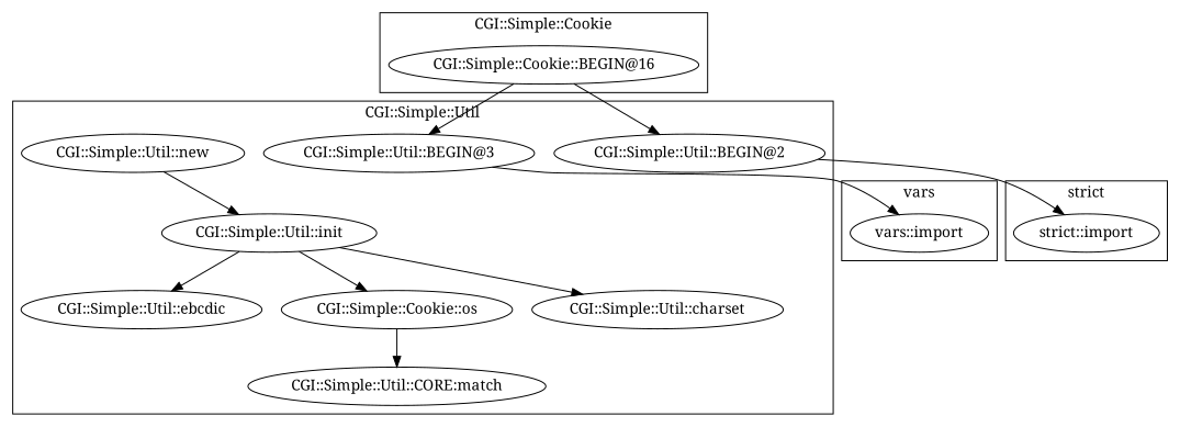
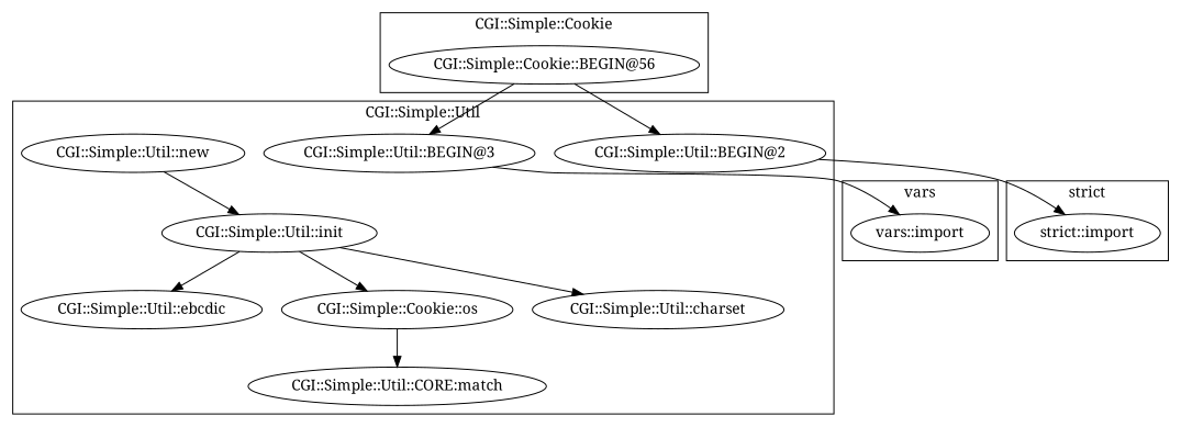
  digraph {
    fontname="Noto Serif"
    node [fontname="Noto Serif"]
    edge [fontname="Noto Serif"]
    "CGI::Simple::Util::new"
    "CGI::Simple::Util::ebcdic"
    "CGI::Simple::Util::BEGIN@3"
    n4 [label="CGI::Simple::Cookie::os"]
    "CGI::Simple::Util::charset"
    "CGI::Simple::Util::init"
    "CGI::Simple::Util::CORE:match"
    "CGI::Simple::Util::BEGIN@2"
-   "CGI::Simple::Cookie::BEGIN@16"
+   "CGI::Simple::Cookie::BEGIN@16" [label="CGI::Simple::Cookie::BEGIN@56"]
    "vars::import"
    "strict::import"
    subgraph cluster_1 {
      label="CGI::Simple::Util"
      "CGI::Simple::Util::new"
      "CGI::Simple::Util::ebcdic"
      "CGI::Simple::Util::BEGIN@3"
      n4
      "CGI::Simple::Util::charset"
      "CGI::Simple::Util::init"
      "CGI::Simple::Util::CORE:match"
      "CGI::Simple::Util::BEGIN@2"
    }
    subgraph cluster_2 {
      label="CGI::Simple::Cookie"
      "CGI::Simple::Cookie::BEGIN@16"
    }
    subgraph cluster_3 {
      label=vars
      "vars::import"
    }
    subgraph cluster_4 {
      label="strict"
      "strict::import"
    }
    "CGI::Simple::Util::new" -> "CGI::Simple::Util::init"
    "CGI::Simple::Util::BEGIN@3" -> "vars::import"
    n4 -> "CGI::Simple::Util::CORE:match"
    "CGI::Simple::Util::init" -> "CGI::Simple::Util::ebcdic"
    "CGI::Simple::Util::init" -> n4
    "CGI::Simple::Util::init" -> "CGI::Simple::Util::charset"
    "CGI::Simple::Util::BEGIN@2" -> "strict::import"
    "CGI::Simple::Cookie::BEGIN@16" -> "CGI::Simple::Util::BEGIN@3"
    "CGI::Simple::Cookie::BEGIN@16" -> "CGI::Simple::Util::BEGIN@2"
  }
